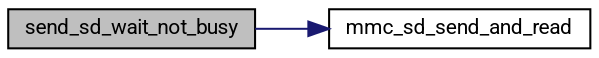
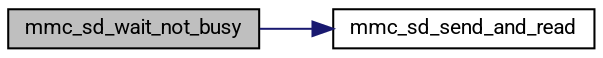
  digraph {
    rankdir=LR
    fontname=Roboto
    node [color=black fontname=Roboto fontsize=10 shape=record style=filled]
-   n1 [fillcolor=grey75 fontcolor=black height=0.2 label=send_sd_wait_not_busy width=0.4]
+   n1 [fillcolor=grey75 fontcolor=black height=0.2 label=mmc_sd_wait_not_busy width=0.4]
    n2 [fillcolor=white height=0.2 label=mmc_sd_send_and_read width=0.4]
    n1 -> n2 [color=midnightblue fontname=Roboto fontsize=10 labelfontname="FreeSans.ttf" labelfontsize=10 style=solid]
  }
